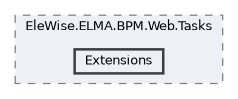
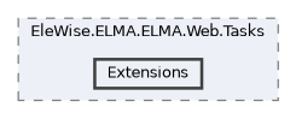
  digraph {
    compound=true
    n1 [color=grey25 fillcolor="#edf0f7" fontname=Helvetica fontsize=10 height=0.2 label=Extensions shape=box style="filled,bold" width=0.4]
    subgraph cluster_1 {
      bgcolor="#edf0f7"
      fontname=Helvetica
      fontsize=10
-     label="EleWise.ELMA.BPM.Web.Tasks"
+     label="EleWise.ELMA.ELMA.Web.Tasks"
      pencolor=grey50
      style="filled,dashed"
      n1
    }
  }
